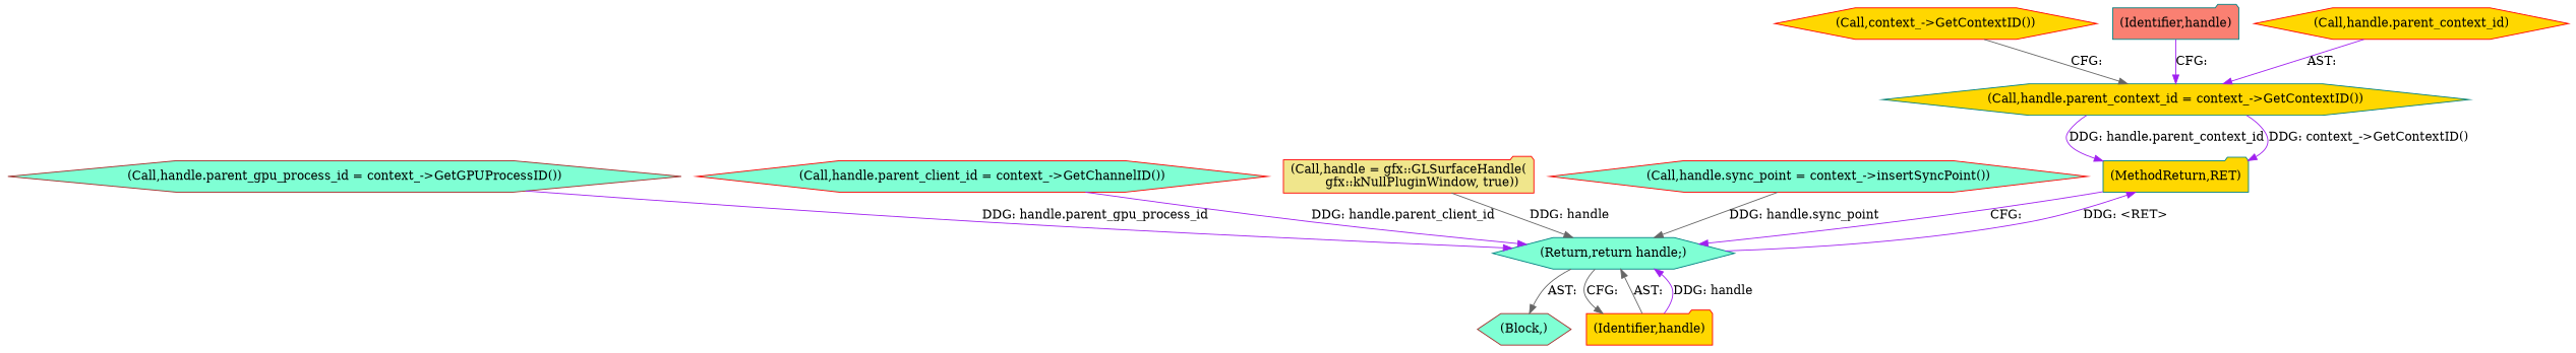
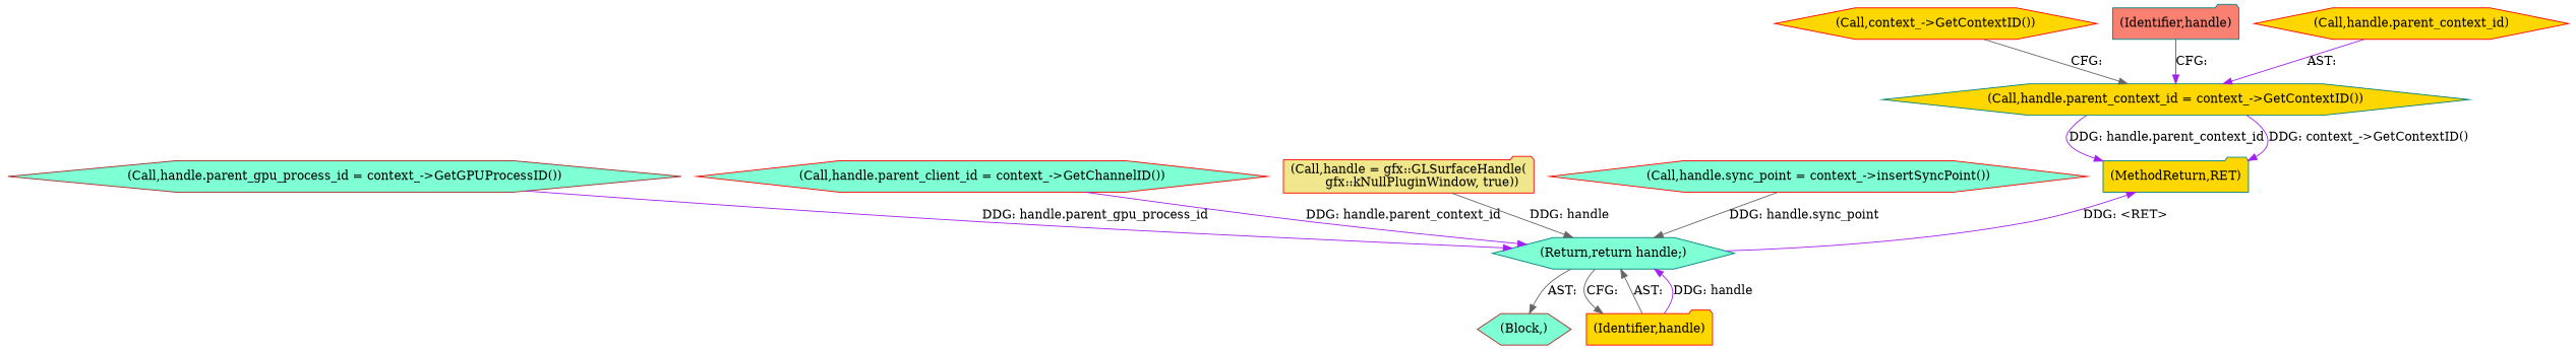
  digraph {
    node [color=red fillcolor=gold shape=hexagon style=filled]
    edge [color=purple]
    n1 [color=teal label="(Call,handle.parent_context_id = context_->GetContextID())"]
    n2 [color=teal label="(MethodReturn,RET)" shape=folder]
    n3 [color=teal fillcolor=aquamarine label="(Return,return handle;)"]
    n4 [color=brown fillcolor=aquamarine label="(Block,)"]
    n5 [label="(Identifier,handle)" shape=folder]
    n6 [label="(Call,context_->GetContextID())"]
    n7 [color=brown fillcolor=aquamarine label="(Call,handle.parent_gpu_process_id = context_->GetGPUProcessID())"]
    n8 [color=teal fillcolor=salmon label="(Identifier,handle)" shape=folder]
    n9 [label="(Call,handle.parent_context_id)"]
    n10 [fillcolor=aquamarine label="(Call,handle.parent_client_id = context_->GetChannelID())"]
    n11 [fillcolor=khaki label="(Call,handle = gfx::GLSurfaceHandle(\n       gfx::kNullPluginWindow, true))" shape=folder]
    n12 [fillcolor=aquamarine label="(Call,handle.sync_point = context_->insertSyncPoint())"]
    n1 -> n2 [label="DDG: handle.parent_context_id"]
    n1 -> n2 [label="DDG: context_->GetContextID()"]
-   n2 -> n3 [label="CFG: "]
    n3 -> n2 [label="DDG: <RET>"]
    n3 -> n4 [color=gray40 label="AST: "]
    n3 -> n5 [color=gray40 label="CFG: "]
    n5 -> n3 [color=gray40 label="AST: "]
    n5 -> n3 [label="DDG: handle"]
    n6 -> n1 [color=gray40 label="CFG: "]
    n7 -> n3 [label="DDG: handle.parent_gpu_process_id"]
    n8 -> n1 [label="CFG: "]
    n9 -> n1 [label="AST: "]
-   n10 -> n3 [label="DDG: handle.parent_client_id"]
+   n10 -> n3 [label="DDG: handle.parent_context_id"]
    n11 -> n3 [color=gray40 label="DDG: handle"]
    n12 -> n3 [color=gray40 label="DDG: handle.sync_point"]
  }
